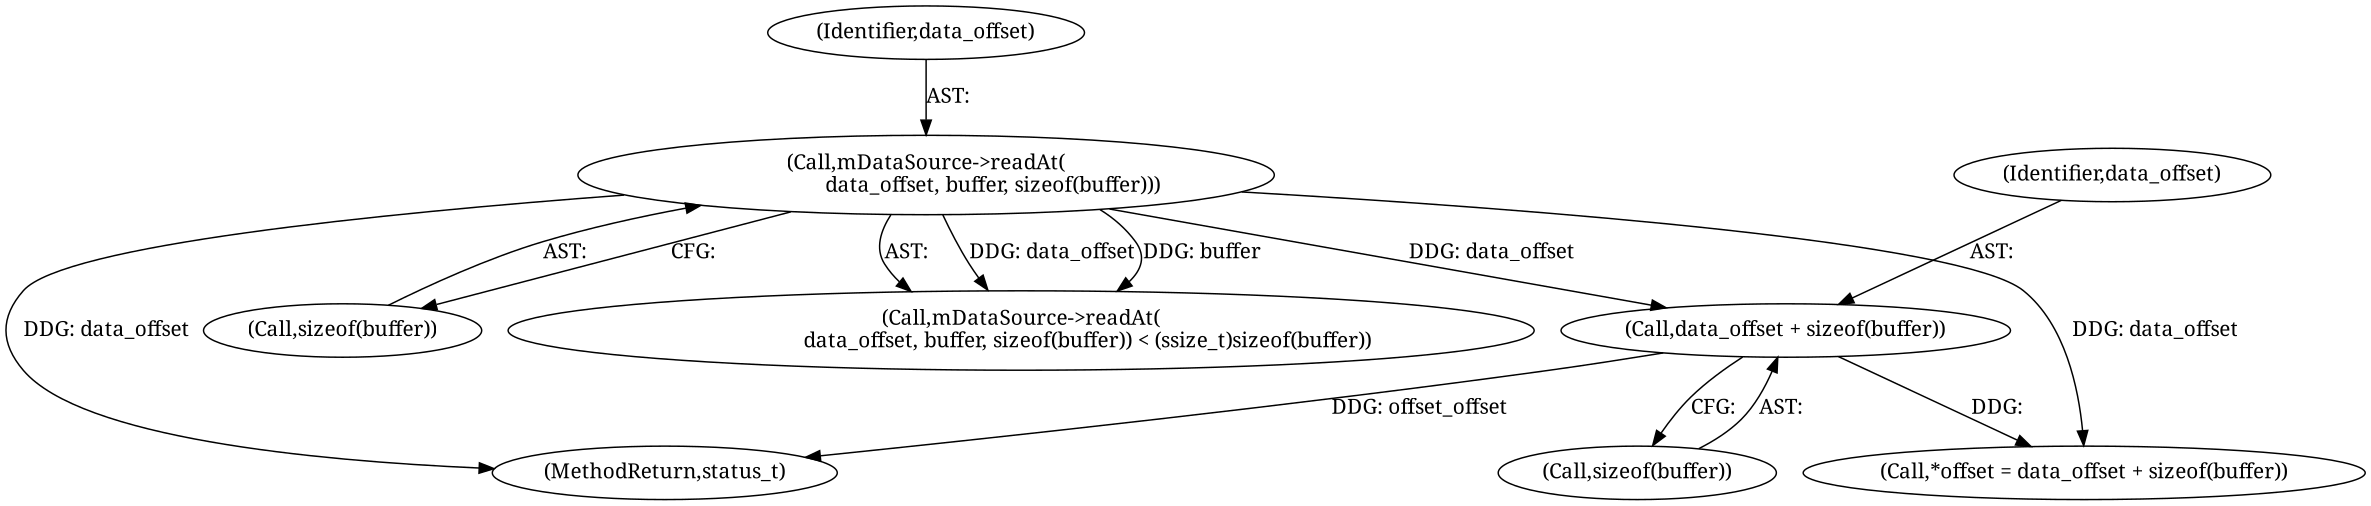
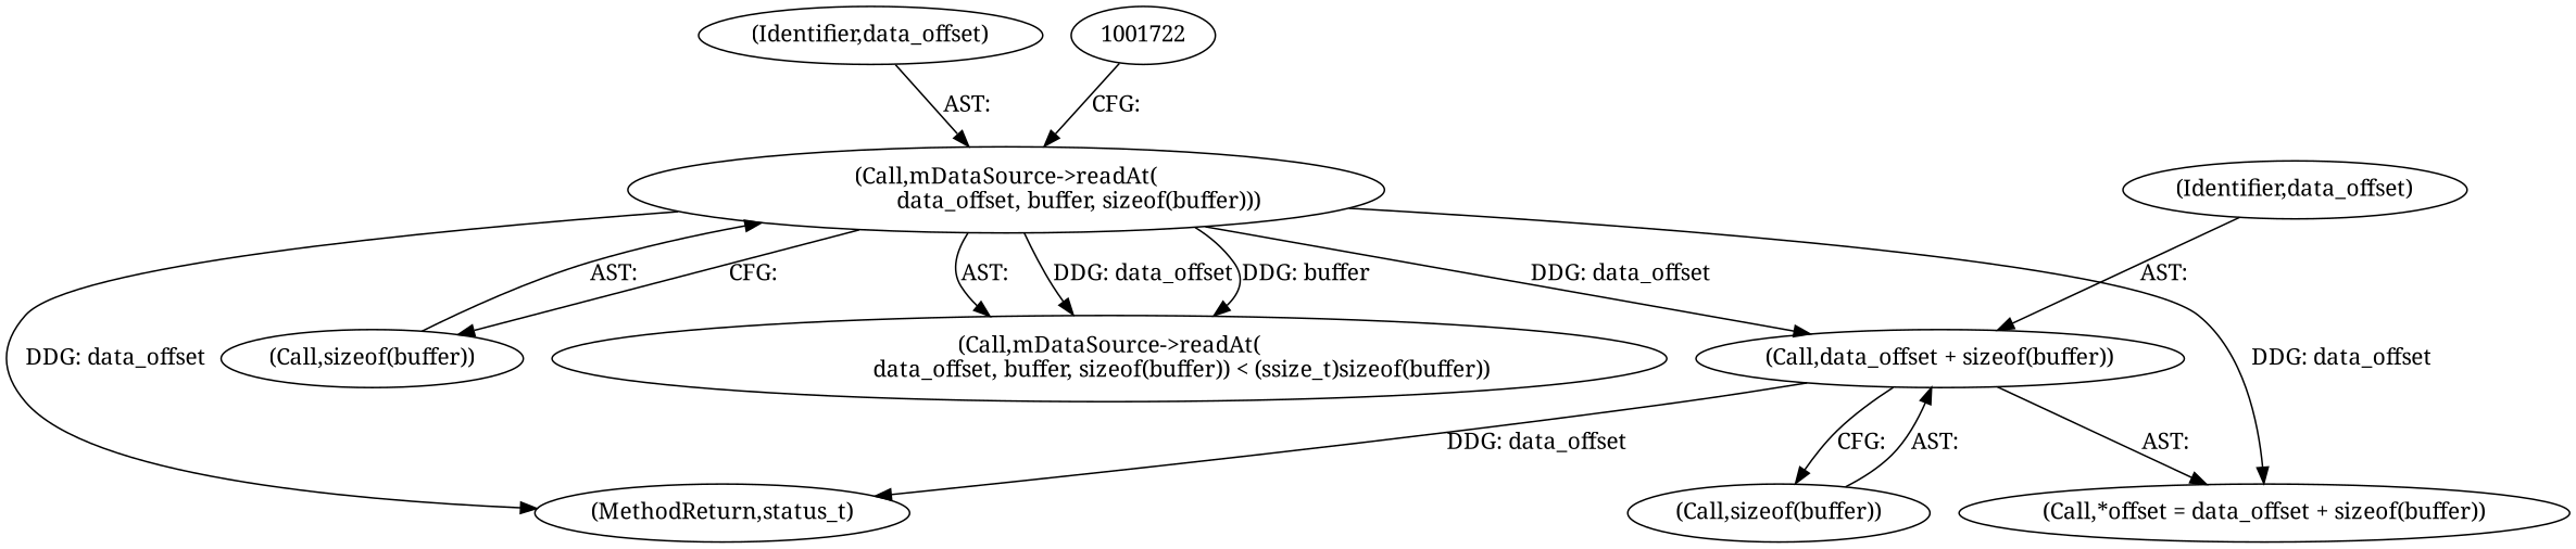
  digraph {
    fontname="Noto Serif"
    node [fontname="Noto Serif"]
    edge [fontname="Noto Serif"]
    n1 [label="(Call,data_offset + sizeof(buffer))"]
    n2 [label="(Call,sizeof(buffer))"]
    n3 [label="(Call,*offset = data_offset + sizeof(buffer))"]
    n4 [label="(MethodReturn,status_t)"]
    n5 [label="(Call,mDataSource->readAt(\n                        data_offset, buffer, sizeof(buffer)))"]
    n6 [label="(Call,sizeof(buffer))"]
    n7 [label="(Call,mDataSource->readAt(\n                        data_offset, buffer, sizeof(buffer)) < (ssize_t)sizeof(buffer))"]
    n8 [label="(Identifier,data_offset)"]
    n9 [label="(Identifier,data_offset)"]
+   1001722
    n1 -> n2 [label="CFG: "]
-   n1 -> n3 [label="DDG: "]
-   n1 -> n4 [label="DDG: offset_offset"]
+   n1 -> n3 [label="AST: "]
+   n1 -> n4 [label="DDG: data_offset"]
    n2 -> n1 [label="AST: "]
    n5 -> n1 [label="DDG: data_offset"]
    n5 -> n3 [label="DDG: data_offset"]
    n5 -> n4 [label="DDG: data_offset"]
    n5 -> n6 [label="CFG: "]
    n5 -> n7 [label="AST: "]
    n5 -> n7 [label="DDG: data_offset"]
    n5 -> n7 [label="DDG: buffer"]
    n6 -> n5 [label="AST: "]
    n8 -> n1 [label="AST: "]
    n9 -> n5 [label="AST: "]
+   1001722 -> n5 [label="CFG: "]
  }
